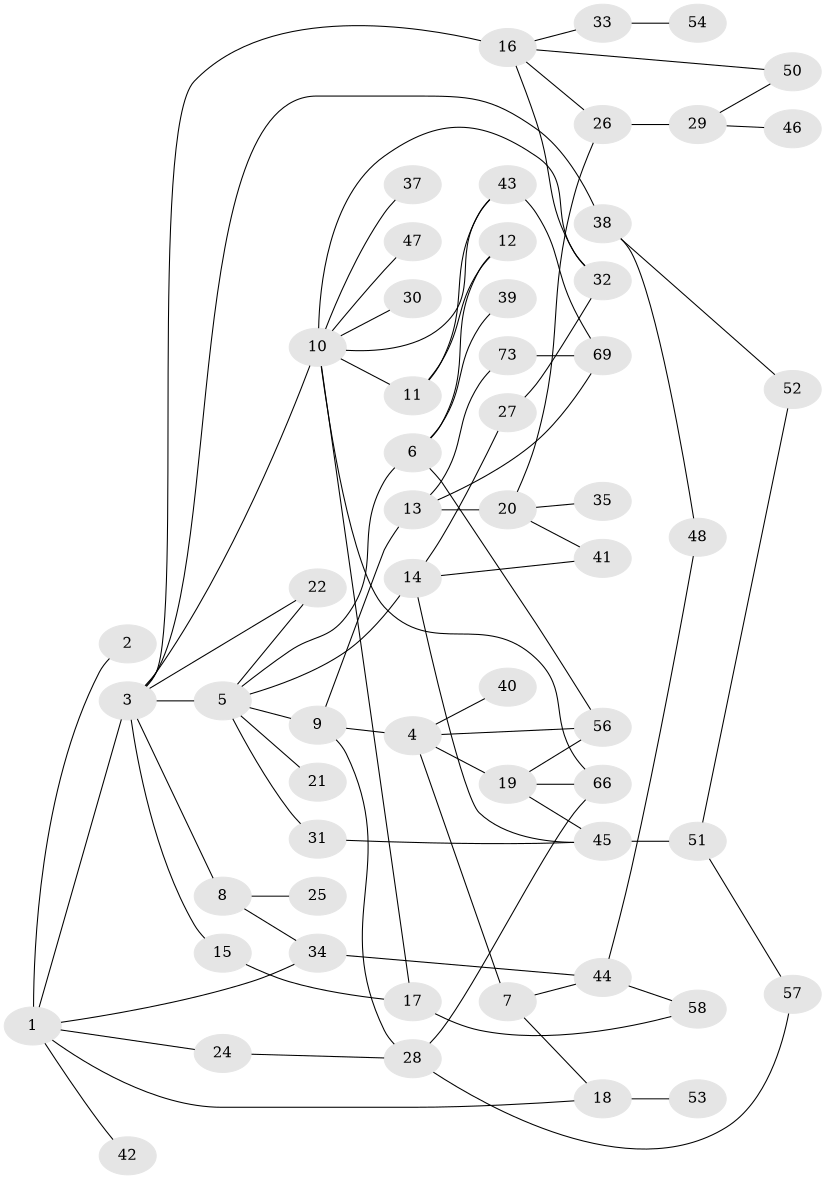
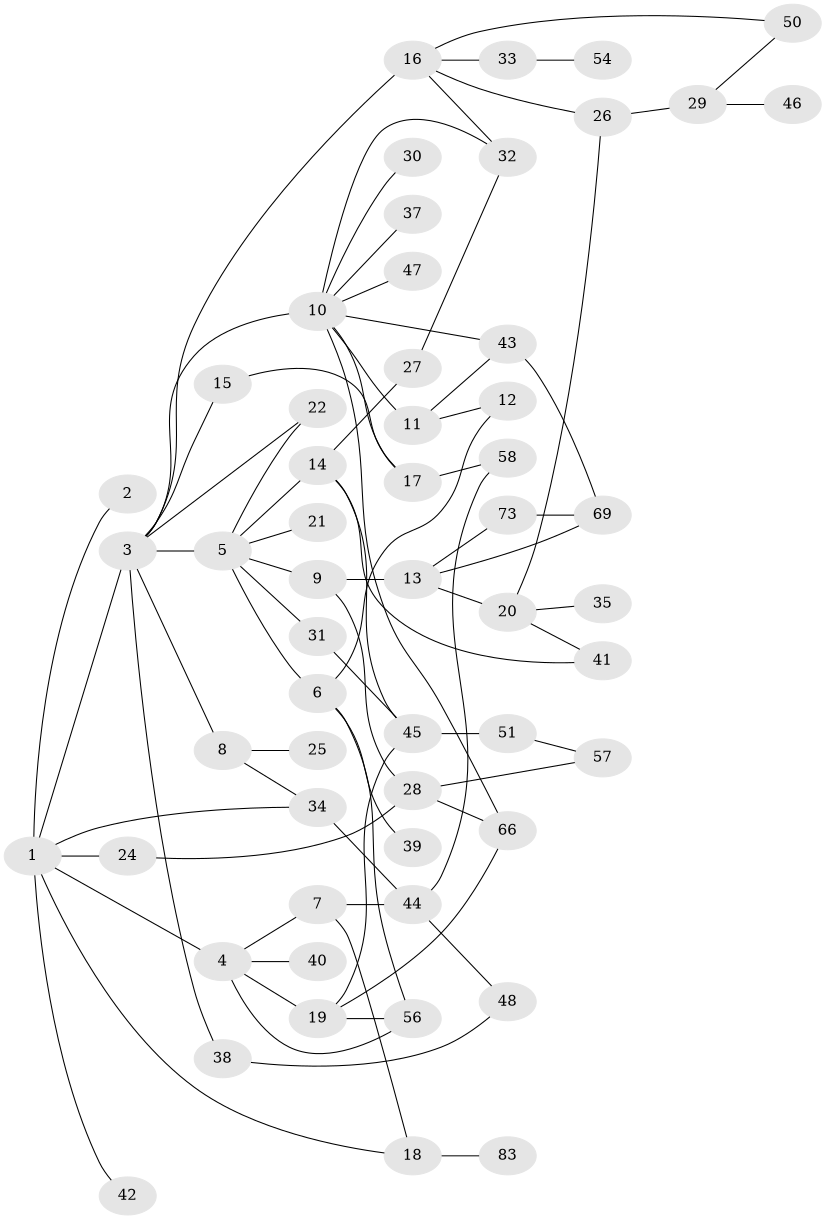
  graph {
    rankdir=LR
    node [color=gray90 style=filled]
    1
    2
    3
    4
    18
    24
    34
    42
    5
    8
    10
    15
    16
    38
    22
    7
    19
    40
    56
-   53
+   53 [label=83]
    28
    44
    6
    9
    14
    21
    31
    25
    11
    17
    30
    32
    n33 [label=66]
    37
    43
    47
    26
    33
    50
    48
-   52
    45
    12
    39
    13
    27
    41
    58
    20
    n50 [label=73]
    n51 [label=69]
    57
    35
    51
    29
    54
    46
    1 -- 2
    1 -- 3
-   9 -- 4
+   1 -- 4
    1 -- 18
    1 -- 24
    1 -- 34
    1 -- 42
    3 -- 5
    3 -- 8
    3 -- 10
    3 -- 15
    3 -- 16
    3 -- 38
    3 -- 22
    4 -- 7
    4 -- 19
    4 -- 40
    4 -- 56
    18 -- 53
    24 -- 28
    34 -- 44
    5 -- 22
    5 -- 6
    5 -- 9
    5 -- 14
    5 -- 21
    5 -- 31
    8 -- 34
    8 -- 25
    10 -- 11
    10 -- 17
    10 -- 30
    10 -- 32
    10 -- n33
    10 -- 37
    10 -- 43
    10 -- 47
    15 -- 17
    16 -- 32
    16 -- 26
    16 -- 33
    16 -- 50
    38 -- 48
-   38 -- 52
    7 -- 18
    7 -- 44
    19 -- 56
    19 -- n33
    19 -- 45
    28 -- n33
    28 -- 57
    44 -- 48
    44 -- 58
    6 -- 56
    6 -- 12
    6 -- 39
    9 -- 28
    9 -- 13
    14 -- 45
    14 -- 27
    14 -- 41
    31 -- 45
    11 -- 43
    11 -- 12
    17 -- 58
    43 -- n51
    26 -- 29
    33 -- 54
    45 -- 51
    13 -- 20
    13 -- n50
    13 -- n51
    27 -- 32
    20 -- 26
    20 -- 41
    20 -- 35
    n50 -- n51
-   51 -- 52
    51 -- 57
    29 -- 50
    29 -- 46
  }
